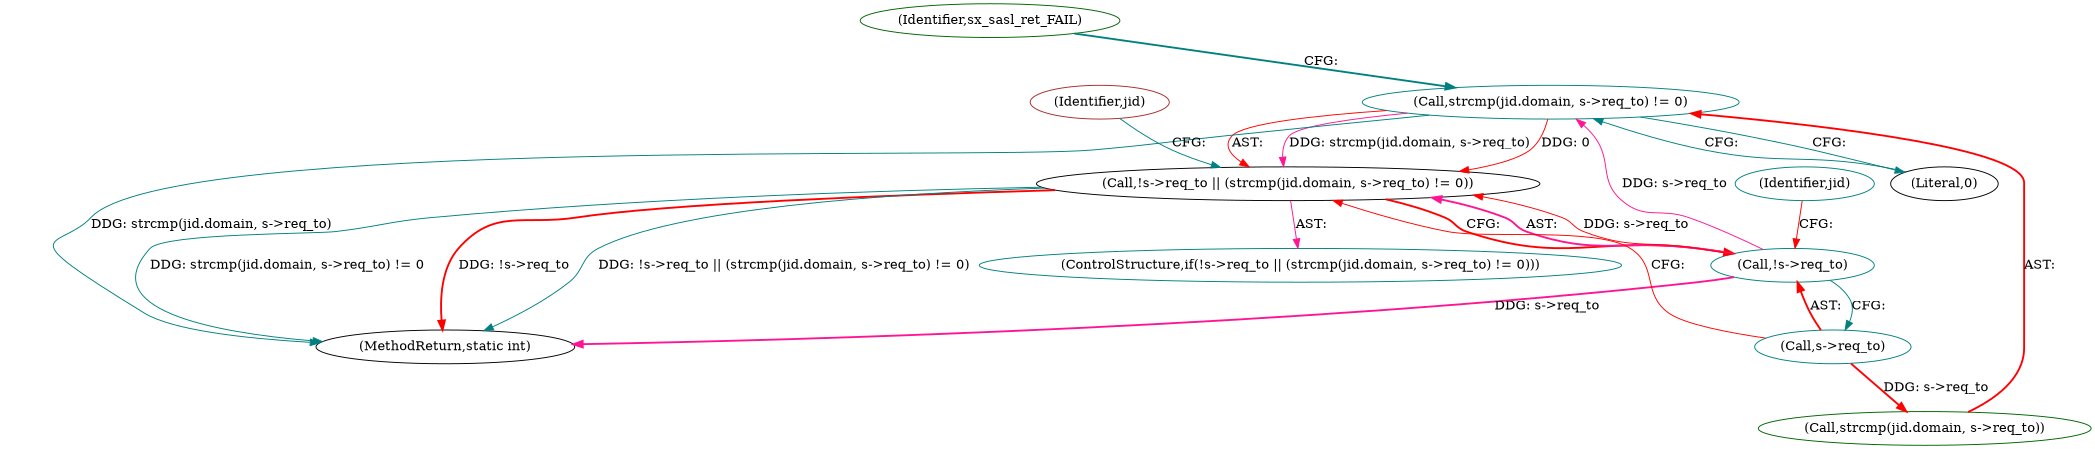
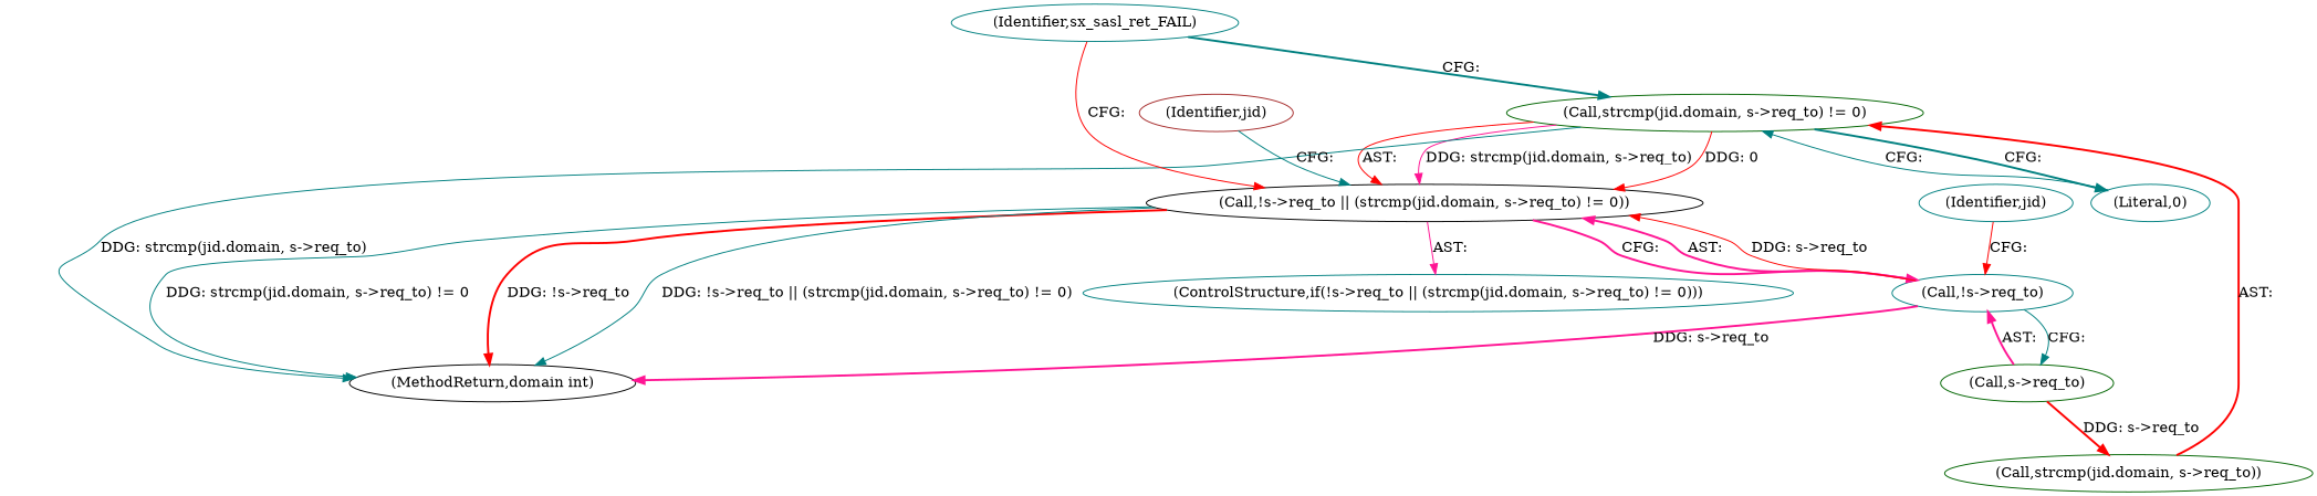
  digraph {
    node [color=teal]
    edge [color=red style=solid]
-   n1 [label="(Call,strcmp(jid.domain, s->req_to) != 0)"]
+   n1 [color=darkgreen label="(Call,strcmp(jid.domain, s->req_to) != 0)"]
    n2 [color=black label="(Call,!s->req_to || (strcmp(jid.domain, s->req_to) != 0))"]
-   n3 [color=black label="(Literal,0)"]
-   n4 [color=black label="(MethodReturn,static int)"]
+   n3 [label="(Literal,0)"]
+   n4 [color=black label="(MethodReturn,domain int)"]
    n5 [label="(Call,!s->req_to)"]
    n6 [label="(ControlStructure,if(!s->req_to || (strcmp(jid.domain, s->req_to) != 0)))"]
-   n7 [label="(Call,s->req_to)"]
+   n7 [color=darkgreen label="(Call,s->req_to)"]
    n8 [color=darkgreen label="(Call,strcmp(jid.domain, s->req_to))"]
-   n9 [color=darkgreen label="(Identifier,sx_sasl_ret_FAIL)"]
+   n9 [label="(Identifier,sx_sasl_ret_FAIL)"]
    n10 [color=brown label="(Identifier,jid)"]
    n11 [label="(Identifier,jid)"]
    n1 -> n2 [label="AST: "]
    n1 -> n2 [color=deeppink label="DDG: strcmp(jid.domain, s->req_to)"]
    n1 -> n2 [label="DDG: 0"]
-   n1 -> n3 [color=teal label="CFG: "]
+   n1 -> n3 [color=teal label="CFG: " style=bold]
    n1 -> n4 [color=teal label="DDG: strcmp(jid.domain, s->req_to)"]
    n2 -> n4 [color=teal label="DDG: strcmp(jid.domain, s->req_to) != 0"]
    n2 -> n4 [label="DDG: !s->req_to" style=bold]
    n2 -> n4 [color=teal label="DDG: !s->req_to || (strcmp(jid.domain, s->req_to) != 0)"]
-   n2 -> n5 [label="CFG: " style=bold]
+   n2 -> n5 [color=deeppink label="CFG: " style=bold]
    n2 -> n6 [color=deeppink label="AST: "]
    n3 -> n1 [color=teal label="CFG: "]
-   n5 -> n1 [color=deeppink label="DDG: s->req_to"]
    n5 -> n2 [color=deeppink label="AST: " style=bold]
    n5 -> n2 [label="DDG: s->req_to"]
    n5 -> n4 [color=deeppink label="DDG: s->req_to" style=bold]
    n5 -> n7 [color=teal label="CFG: "]
-   n7 -> n5 [label="AST: " style=bold]
+   n7 -> n5 [color=deeppink label="AST: " style=bold]
    n7 -> n8 [label="DDG: s->req_to" style=bold]
    n8 -> n1 [label="AST: " style=bold]
    n9 -> n1 [color=teal label="CFG: " style=bold]
-   n7 -> n2 [label="CFG: "]
+   n9 -> n2 [label="CFG: "]
    n10 -> n2 [color=teal label="CFG: "]
    n11 -> n5 [label="CFG: "]
  }
